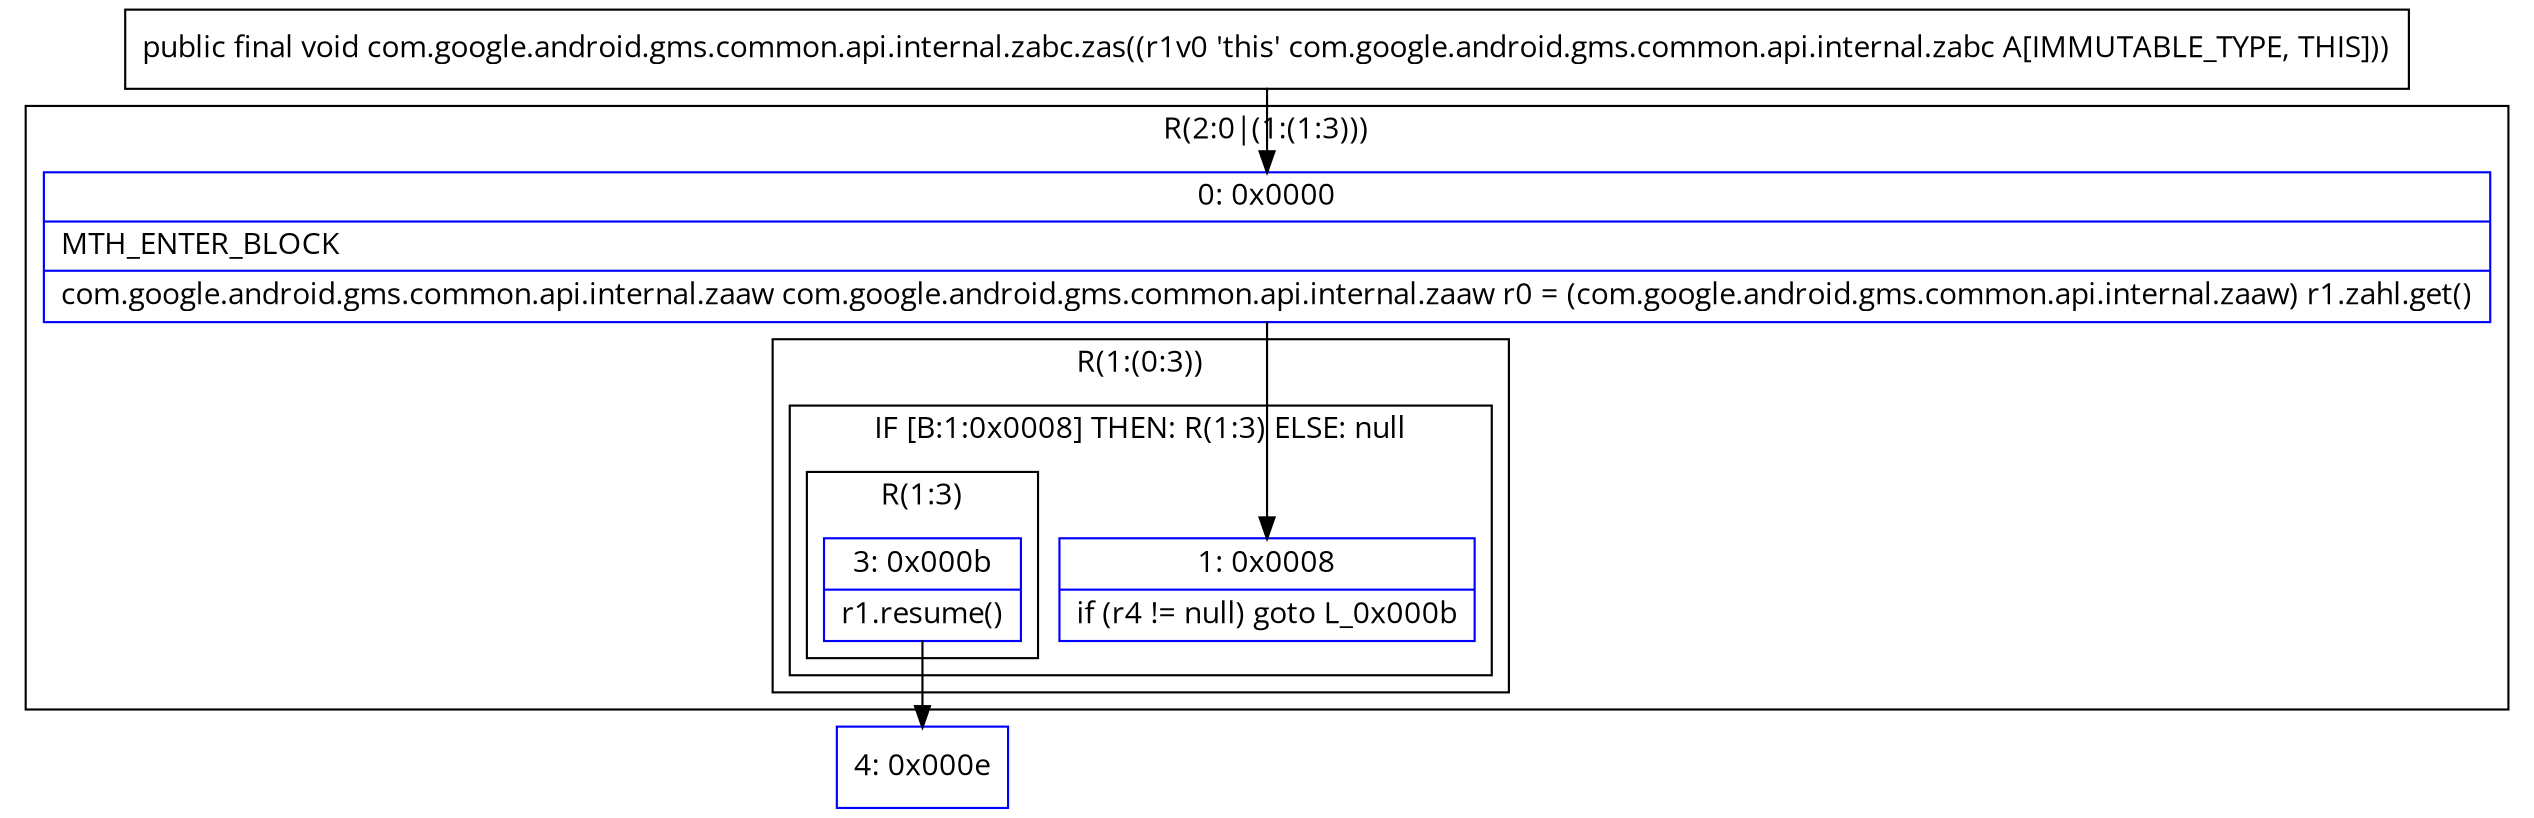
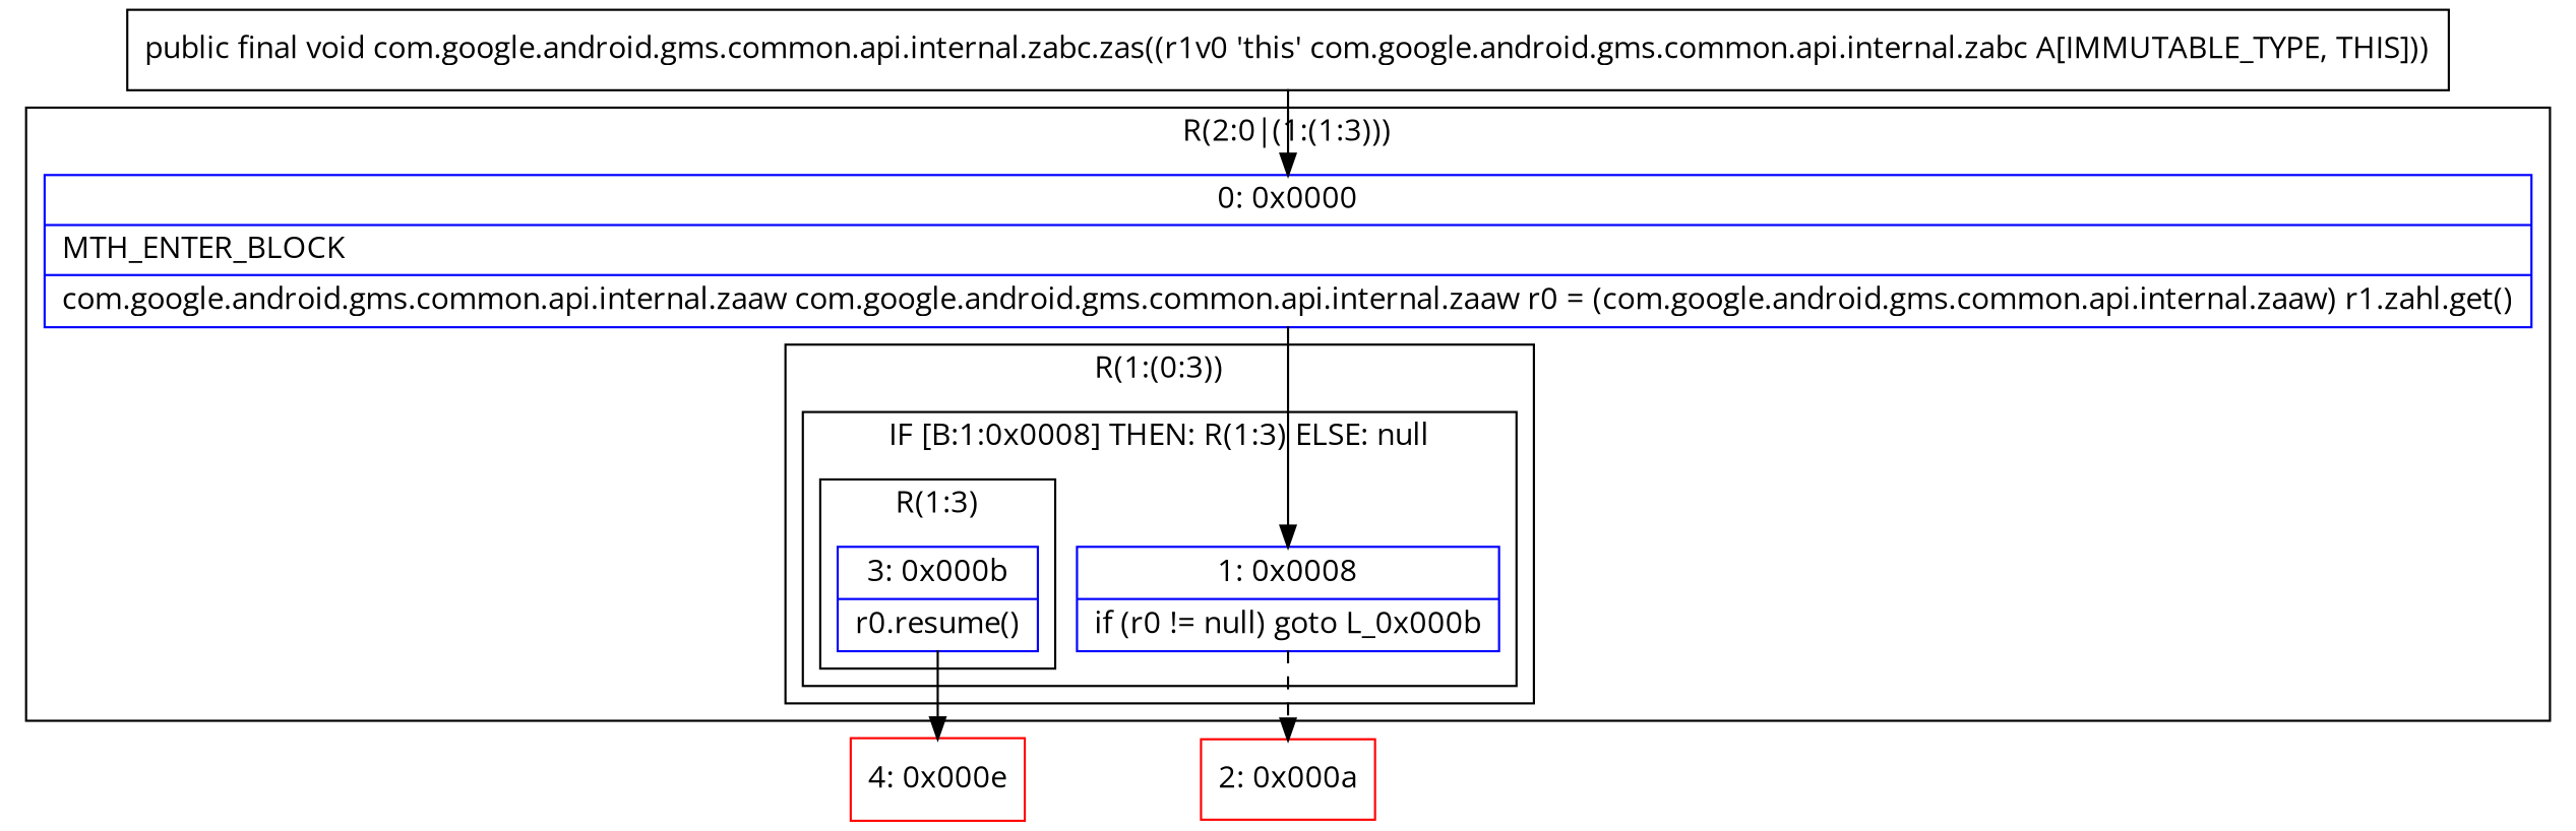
  digraph {
    fontname="Open Sans"
    node [color=blue fontname="Open Sans" shape=record]
    edge [fontname="Open Sans"]
-   n1 [label="{3\:\ 0x000b|r1.resume()\l}"]
-   n2 [label="{1\:\ 0x0008|if (r4 != null) goto L_0x000b\l}"]
+   n1 [label="{3\:\ 0x000b|r0.resume()\l}"]
+   n2 [label="{1\:\ 0x0008|if (r0 != null) goto L_0x000b\l}"]
    n3 [label="{0\:\ 0x0000|MTH_ENTER_BLOCK\l|com.google.android.gms.common.api.internal.zaaw com.google.android.gms.common.api.internal.zaaw r0 = (com.google.android.gms.common.api.internal.zaaw) r1.zahl.get()\l}"]
-   n4 [label="{4\:\ 0x000e}"]
+   n4 [color=red label="{4\:\ 0x000e}"]
+   n5 [color=red label="{2\:\ 0x000a}"]
    n6 [label="{public final void com.google.android.gms.common.api.internal.zabc.zas((r1v0 'this' com.google.android.gms.common.api.internal.zabc A[IMMUTABLE_TYPE, THIS])) }" color=""]
    subgraph cluster_1 {
      label="R(2:0|(1:(1:3)))"
      n3
      subgraph cluster_2 {
        label="R(1:(0:3))"
        subgraph cluster_3 {
          label="IF [B:1:0x0008] THEN: R(1:3) ELSE: null"
          n2
          subgraph cluster_4 {
            label="R(1:3)"
            n1
          }
        }
      }
    }
    n1 -> n4
+   n2 -> n5 [style=dashed]
    n3 -> n2
    n6 -> n3
  }
